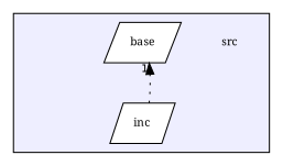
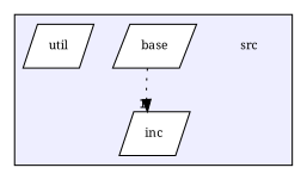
  digraph {
    compound=true
    fontname="Noto Serif"
    node [fontname="Noto Serif" fontsize=10 shape=parallelogram color=black fillcolor=white style=filled]
    n1 [label=src shape=plaintext color="" fillcolor="" style=""]
    n2 [label=base]
    n3 [label=inc]
+   n4 [label=util]
    subgraph cluster_1 {
      bgcolor="#eeeeff"
      pencolor=black
      n1
      n2
      n3
+     n4
    }
-   n3 -> n2 [headlabel=1 labeldistance=1.5 labelfontname=Helvetica labelfontsize=10 style=dotted fontname="Noto Serif"]
+   n2 -> n3 [headlabel=1 labeldistance=1.5 labelfontname=Helvetica labelfontsize=10 style=dotted fontname="Noto Serif"]
  }
